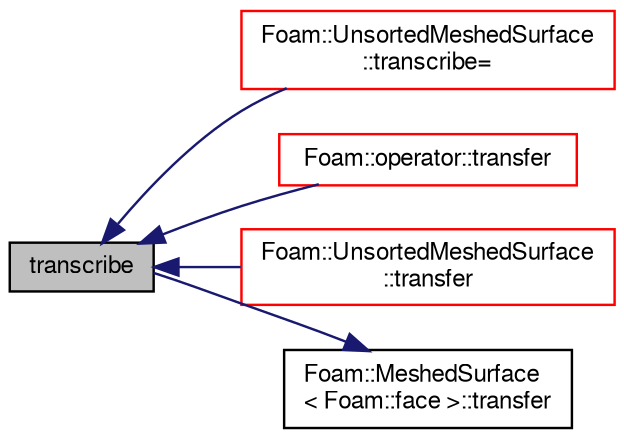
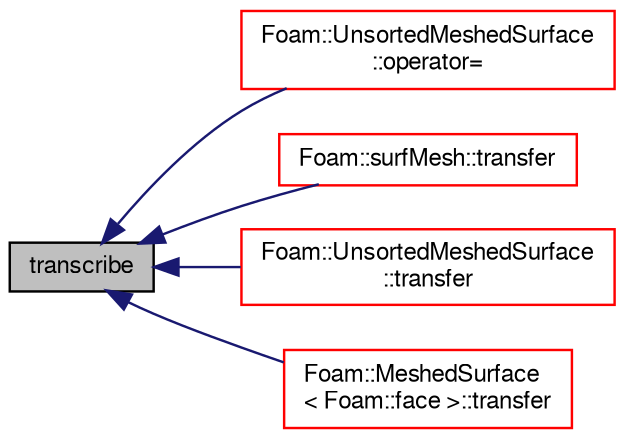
  digraph {
    rankdir=LR
    node [color=red fontname=FreeSans fontsize=10 shape=record]
    edge [color=midnightblue dir=back fontname=FreeSans fontsize=10 labelfontname=FreeSans labelfontsize=10 style=solid]
    n1 [color=black fillcolor=grey75 fontcolor=black height=0.2 label=transcribe style=filled width=0.4]
-   n2 [height=0.2 label="Foam::UnsortedMeshedSurface\l::transcribe=" width=0.4]
-   n3 [height=0.2 label="Foam::operator::transfer" width=0.4]
+   n2 [height=0.2 label="Foam::UnsortedMeshedSurface\l::operator=" width=0.4]
+   n3 [height=0.2 label="Foam::surfMesh::transfer" width=0.4]
    n4 [height=0.2 label="Foam::UnsortedMeshedSurface\l::transfer" width=0.4]
-   n5 [color=black height=0.2 label="Foam::MeshedSurface\l\< Foam::face \>::transfer" width=0.4]
+   n5 [height=0.2 label="Foam::MeshedSurface\l\< Foam::face \>::transfer" width=0.4]
    n1 -> n2
    n1 -> n3
    n1 -> n4
-   n5 -> n1
+   n1 -> n5
  }
